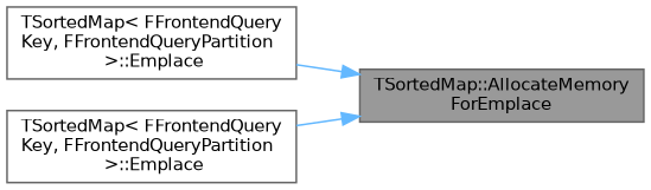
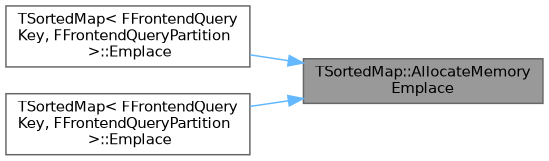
  digraph {
    rankdir=RL
    node [color=grey40 fillcolor=white fontname=Helvetica fontsize=10 shape=box style=filled]
    edge [color=steelblue1 dir=back fontname=Helvetica fontsize=10 labelfontname=Helvetica labelfontsize=10 style=solid]
-   n1 [color=gray40 fillcolor=grey60 fontcolor=black height=0.2 label="TSortedMap::AllocateMemory\lForEmplace" width=0.4]
+   n1 [color=gray40 fillcolor=grey60 fontcolor=black height=0.2 label="TSortedMap::AllocateMemory\lEmplace" width=0.4]
    n2 [height=0.2 label="TSortedMap\< FFrontendQuery\lKey, FFrontendQueryPartition\l \>::Emplace" width=0.4]
    n3 [height=0.2 label="TSortedMap\< FFrontendQuery\lKey, FFrontendQueryPartition\l \>::Emplace" width=0.4]
    n1 -> n2
    n1 -> n3
  }
